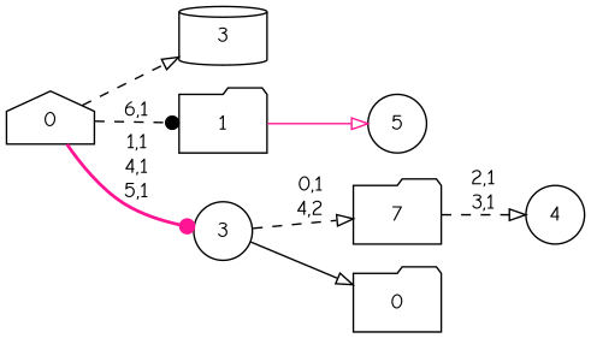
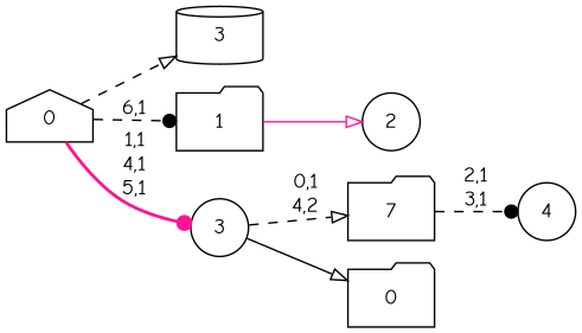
  digraph {
    fontname="Comic Neue"
    rankdir=LR
    node [fontname="Comic Neue" shape=circle]
    edge [arrowhead=onormal color=black fontname="Comic Neue" style=dashed]
    n1 [label=4]
    n2 [label=3 shape=cylinder]
-   n3 [label=5]
+   n3 [label=2]
    7 [shape=folder]
    n5 [label=1 shape=folder]
    n6 [label=0 shape=folder]
    3
    0 [shape=house]
-   7 -> n1 [label="2,1\n3,1"]
+   7 -> n1 [arrowhead=dot label="2,1\n3,1"]
    n5 -> n3 [color=deeppink style=solid]
    3 -> 7 [label="0,1\n4,2"]
    3 -> n6 [style=solid]
    0 -> n2
    0 -> n5 [arrowhead=dot label="6,1"]
    0 -> 3 [arrowhead=dot color=deeppink label="1,1\n4,1\n5,1" style=bold]
  }
